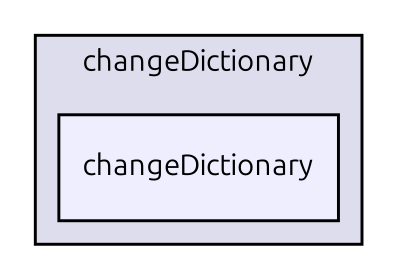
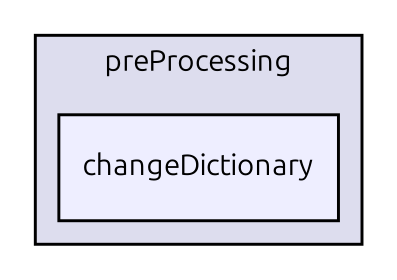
  digraph {
    compound=true
    rankdir=LR
    fontname=Ubuntu
    n1 [fillcolor="#eeeeff" fontname=Ubuntu fontsize=10 label=changeDictionary pencolor=black shape=box style=filled]
    subgraph cluster_1 {
      bgcolor="#ddddee"
      fontsize=10
-     label=changeDictionary
+     label=preProcessing
      pencolor=black
      n1
    }
  }
